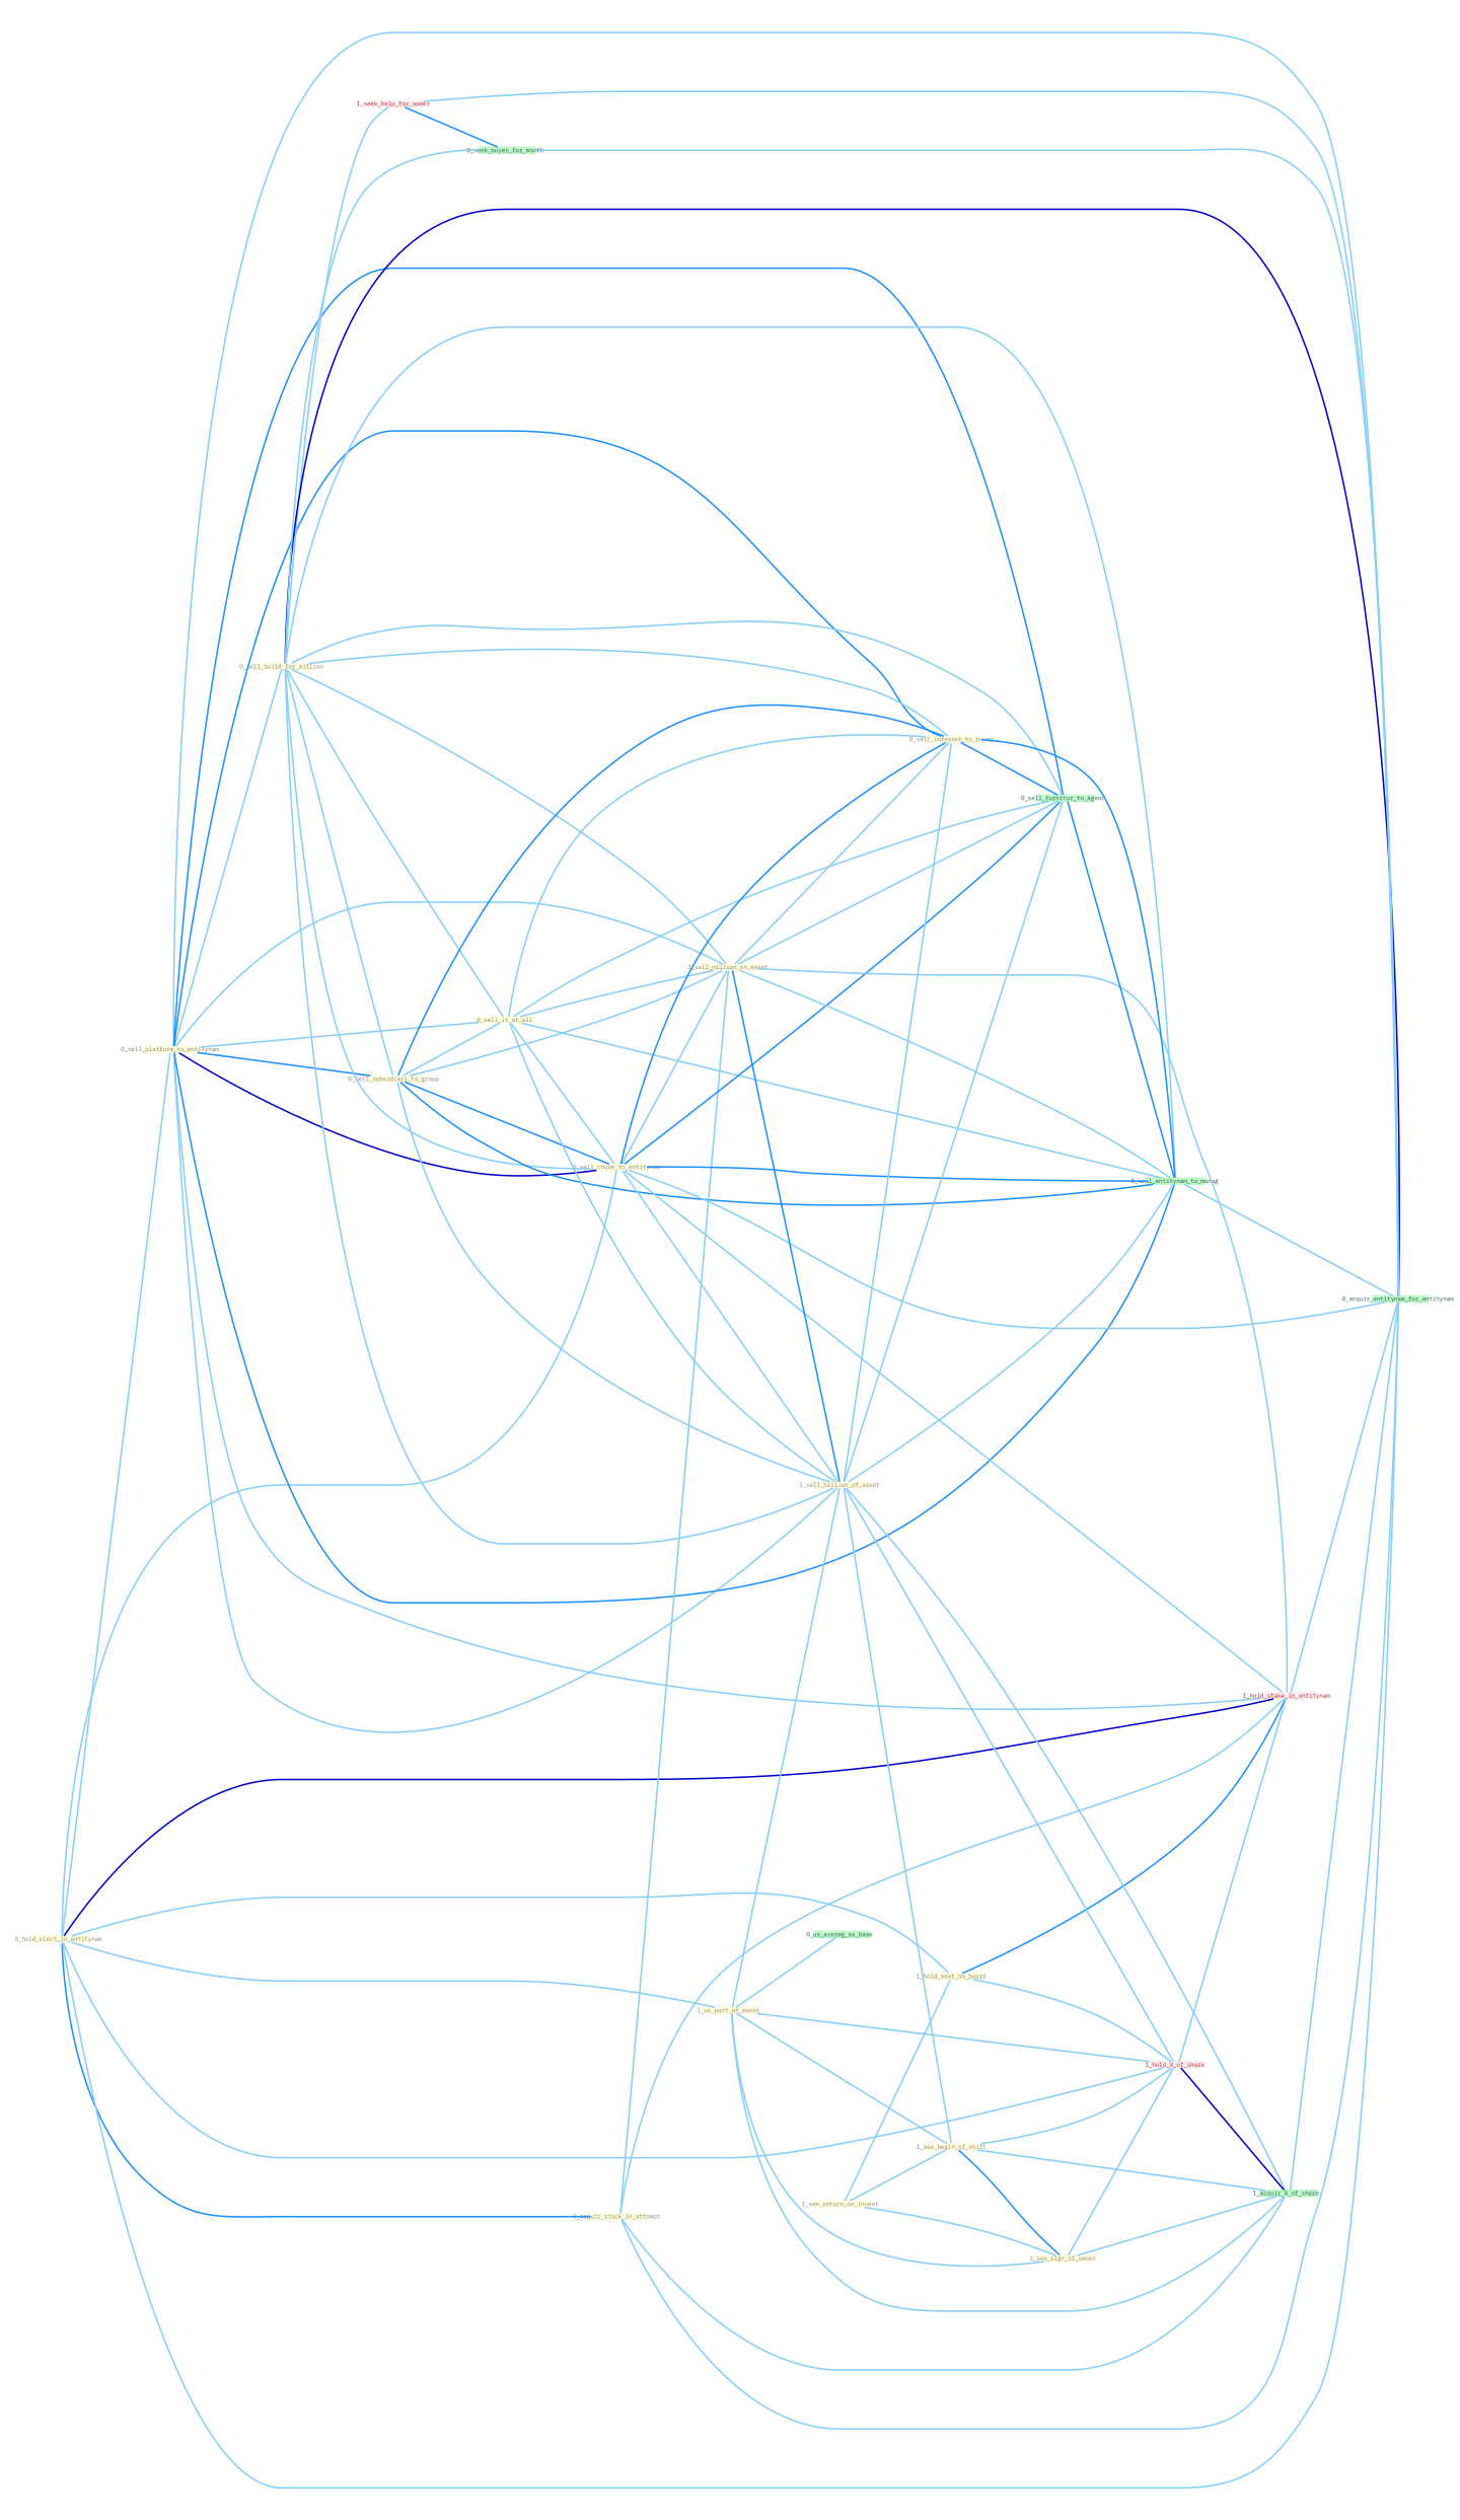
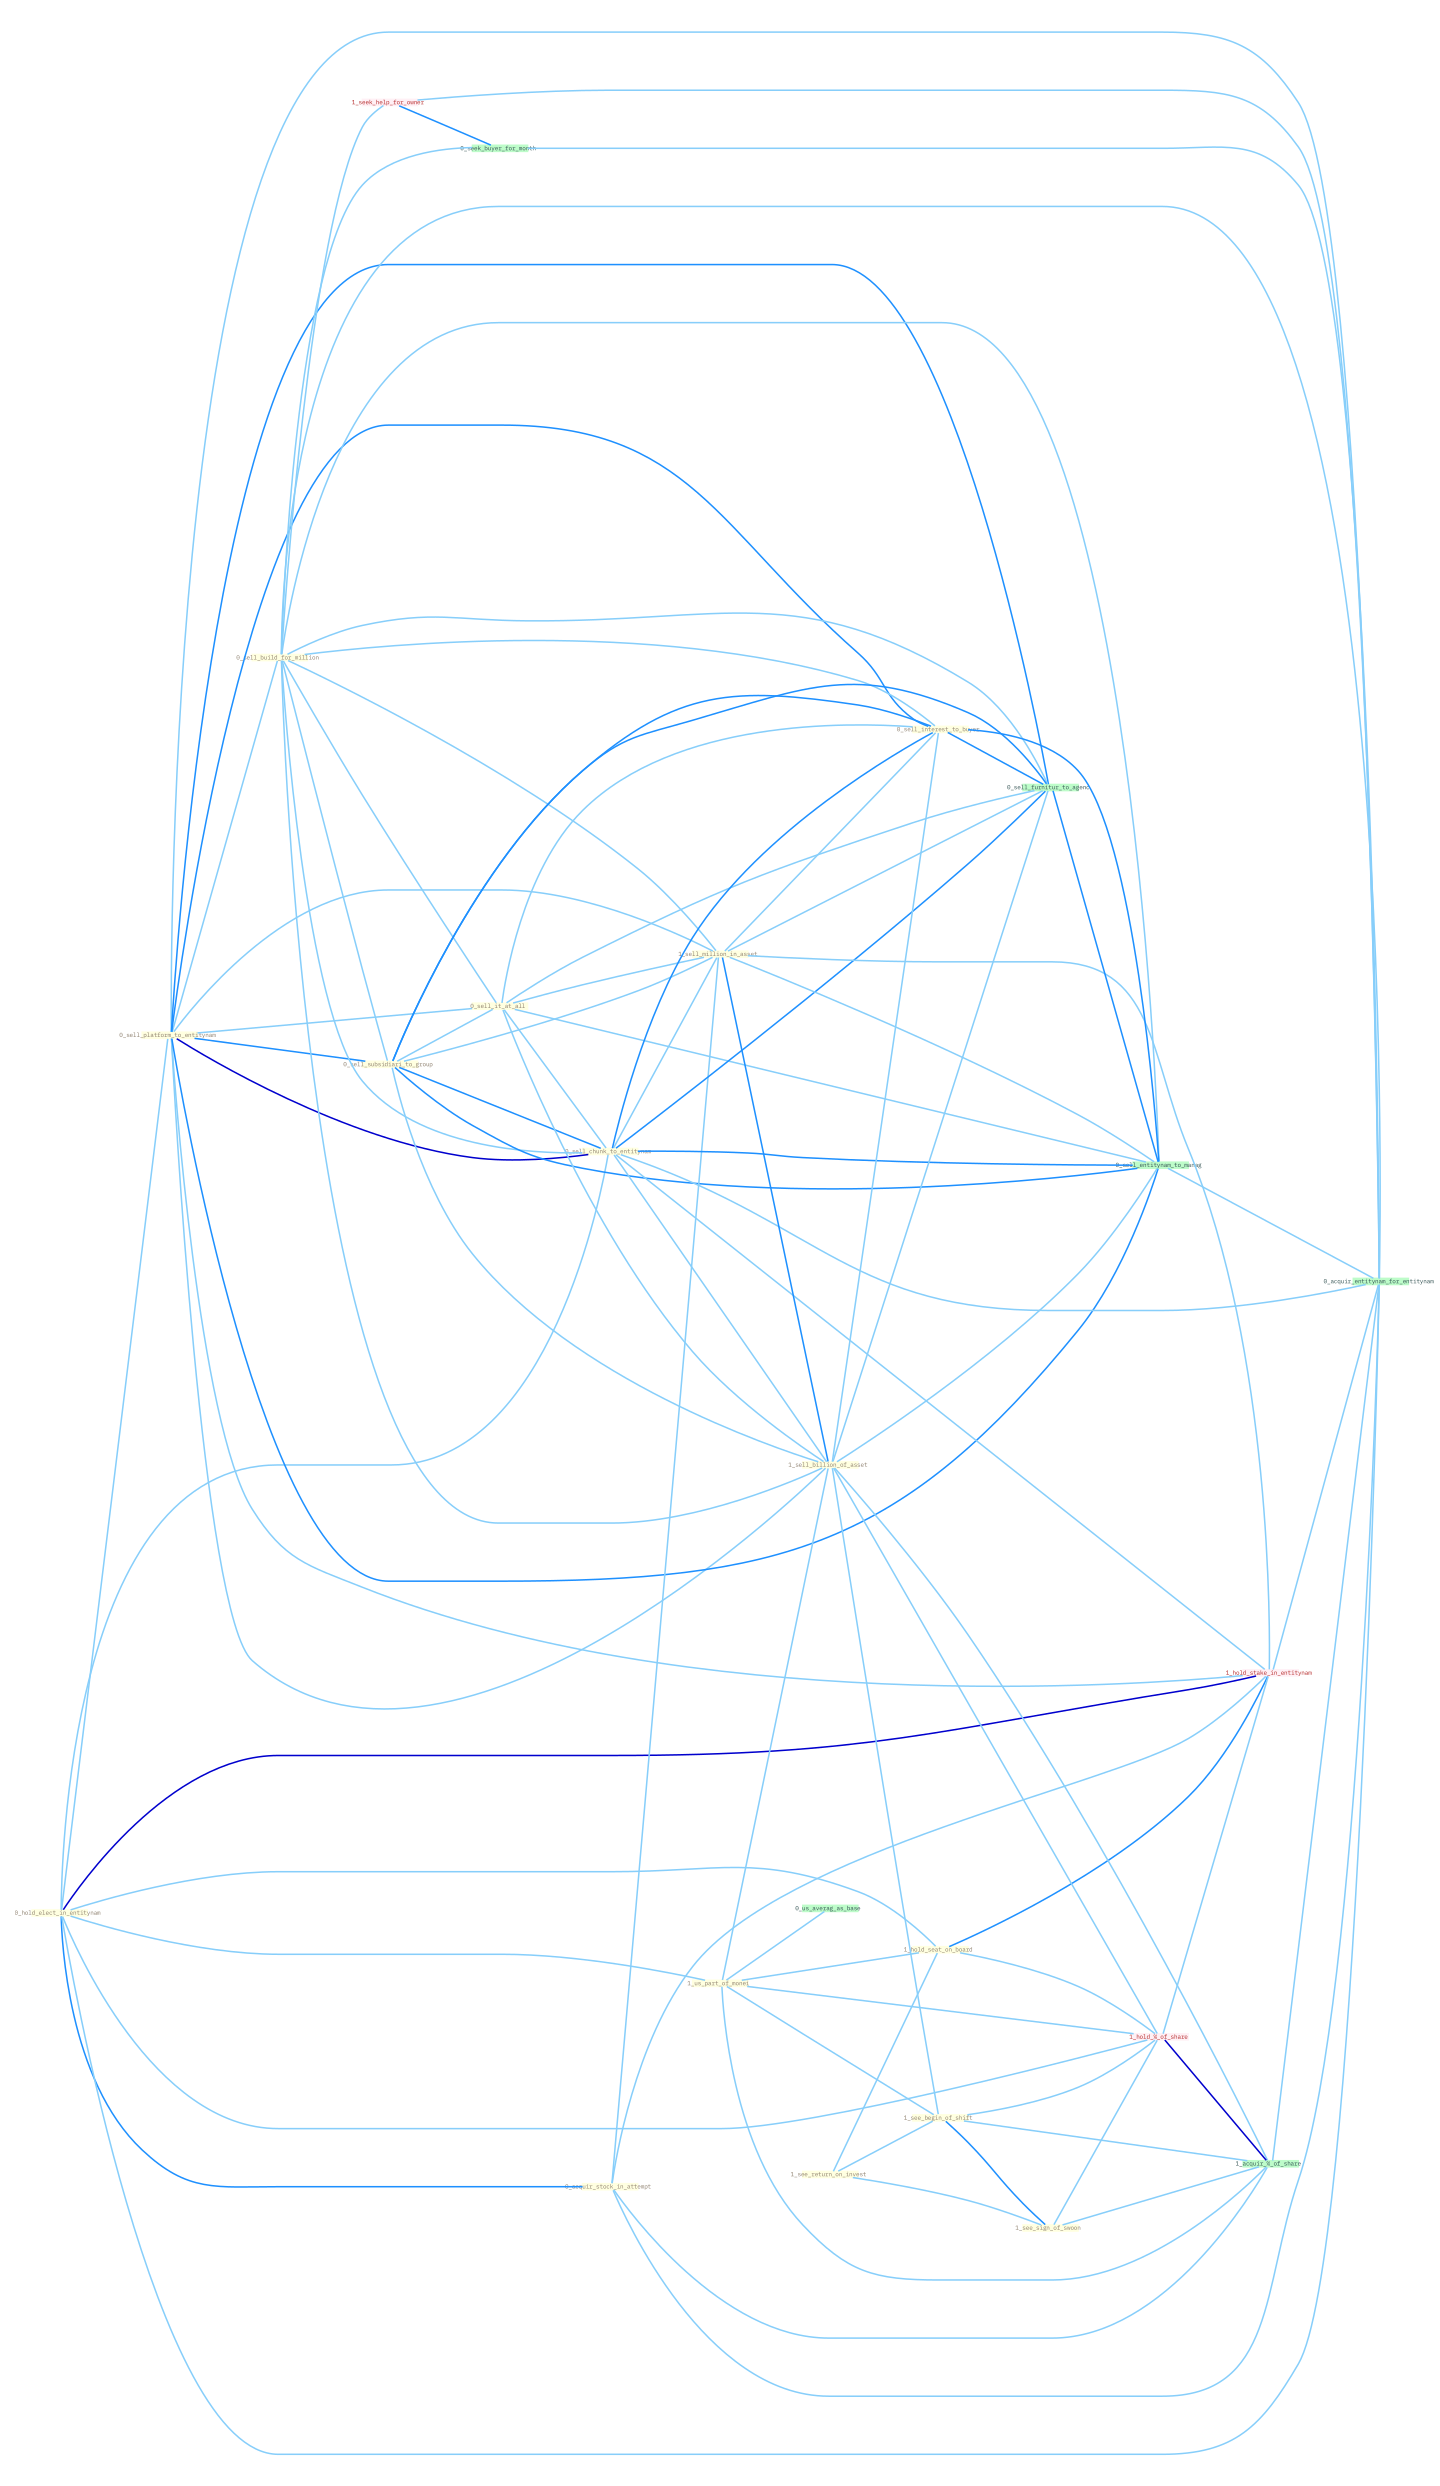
  graph {
    fontname="IBM Plex Mono"
    rankdir=LR
    node [color="#ffffe0" fixedsize=true fontcolor="#8b7d6b" fontname="IBM Plex Mono" fontsize=4 shape=polygon style=filled]
    edge [color="#87cefa" fontname="IBM Plex Mono" w=1]
    "0_hold_elect_in_entitynam " [height=.06 width=.5]
    "0_sell_platform_to_entitynam " [height=.06 width=.5]
    "1_see_return_on_invest " [height=.06 width=.5]
    "0_sell_build_for_million " [height=.06 width=.5]
    "1_us_part_of_monei " [height=.06 width=.5]
    "0_sell_subsidiari_to_group " [height=.06 width=.5]
    "0_sell_it_at_all " [height=.06 width=.5]
    "0_acquir_stock_in_attempt " [height=.06 width=.5]
    "1_hold_seat_on_board " [height=.06 width=.5]
    "0_sell_chunk_to_entitynam " [height=.06 width=.5]
    "1_sell_million_in_asset " [height=.06 width=.5]
    "1_sell_billion_of_asset " [height=.06 width=.5]
    "1_see_begin_of_shift " [height=.06 width=.5]
    "1_see_sign_of_swoon " [height=.06 width=.5]
    "0_sell_interest_to_buyer " [height=.06 width=.5]
    "1_hold_%_of_share " [color="#fff0f5" fontcolor="#b22222" height=.06 width=.5]
    "1_hold_stake_in_entitynam " [color="#fff0f5" fontcolor="#b22222" height=.06 width=.5]
    "1_seek_help_for_owner " [color="#fff0f5" fontcolor="#b22222" height=.06 width=.5]
    "0_acquir_entitynam_for_entitynam " [color="#BDFCC9" fontcolor="#2f4f4f" height=.06 width=.5]
    "0_sell_furnitur_to_agenc " [color="#BDFCC9" fontcolor="#2f4f4f" height=.06 width=.5]
    "0_sell_entitynam_to_manag " [color="#BDFCC9" fontcolor="#2f4f4f" height=.06 width=.5]
    "0_seek_buyer_for_month " [color="#BDFCC9" fontcolor="#2f4f4f" height=.06 width=.5]
    "1_acquir_%_of_share " [color="#BDFCC9" fontcolor="#2f4f4f" height=.06 width=.5]
    "0_us_averag_as_base " [color="#BDFCC9" fontcolor="#2f4f4f" height=.06 width=.5]
    subgraph sub_1 {
      "0_hold_elect_in_entitynam "
      "0_sell_platform_to_entitynam "
      "1_see_return_on_invest "
      "0_sell_build_for_million "
      "1_us_part_of_monei "
      "0_sell_subsidiari_to_group "
      "0_sell_it_at_all "
      "0_acquir_stock_in_attempt "
      "1_hold_seat_on_board "
      "0_sell_chunk_to_entitynam "
      "1_sell_million_in_asset "
      "1_sell_billion_of_asset "
      "1_see_begin_of_shift "
      "1_see_sign_of_swoon "
      "0_sell_interest_to_buyer "
    }
    subgraph sub_2 {
      "1_hold_%_of_share "
      "1_hold_stake_in_entitynam "
      "1_seek_help_for_owner "
    }
    "0_hold_elect_in_entitynam " -- "0_sell_platform_to_entitynam "
    "0_hold_elect_in_entitynam " -- "1_us_part_of_monei "
    "0_hold_elect_in_entitynam " -- "0_acquir_stock_in_attempt " [color="#1e90ff"]
    "0_hold_elect_in_entitynam " -- "1_hold_seat_on_board "
    "0_hold_elect_in_entitynam " -- "0_sell_chunk_to_entitynam "
    "0_hold_elect_in_entitynam " -- "1_hold_%_of_share "
    "0_hold_elect_in_entitynam " -- "1_hold_stake_in_entitynam " [color="#0000cd" w=3]
    "0_hold_elect_in_entitynam " -- "0_acquir_entitynam_for_entitynam "
    "0_sell_platform_to_entitynam " -- "0_sell_build_for_million "
    "0_sell_platform_to_entitynam " -- "0_sell_subsidiari_to_group " [color="#1e90ff" w=2]
    "0_sell_platform_to_entitynam " -- "0_sell_it_at_all "
    "0_sell_platform_to_entitynam " -- "0_sell_chunk_to_entitynam " [color="#0000cd" w=3]
    "0_sell_platform_to_entitynam " -- "1_sell_million_in_asset "
    "0_sell_platform_to_entitynam " -- "1_sell_billion_of_asset "
    "0_sell_platform_to_entitynam " -- "0_sell_interest_to_buyer " [color="#1e90ff" w=2]
    "0_sell_platform_to_entitynam " -- "1_hold_stake_in_entitynam "
    "0_sell_platform_to_entitynam " -- "0_acquir_entitynam_for_entitynam "
    "0_sell_platform_to_entitynam " -- "0_sell_furnitur_to_agenc " [color="#1e90ff" w=2]
    "0_sell_platform_to_entitynam " -- "0_sell_entitynam_to_manag " [color="#1e90ff" w=2]
    "1_see_return_on_invest " -- "1_hold_seat_on_board "
    "1_see_return_on_invest " -- "1_see_begin_of_shift "
    "1_see_return_on_invest " -- "1_see_sign_of_swoon "
    "0_sell_build_for_million " -- "0_sell_subsidiari_to_group "
    "0_sell_build_for_million " -- "0_sell_it_at_all "
    "0_sell_build_for_million " -- "0_sell_chunk_to_entitynam "
    "0_sell_build_for_million " -- "1_sell_million_in_asset "
    "0_sell_build_for_million " -- "1_sell_billion_of_asset "
    "0_sell_build_for_million " -- "0_sell_interest_to_buyer "
    "0_sell_build_for_million " -- "1_seek_help_for_owner "
-   "0_sell_build_for_million " -- "0_acquir_entitynam_for_entitynam " [color="#0000cd"]
+   "0_sell_build_for_million " -- "0_acquir_entitynam_for_entitynam "
    "0_sell_build_for_million " -- "0_sell_furnitur_to_agenc "
    "0_sell_build_for_million " -- "0_sell_entitynam_to_manag "
    "0_sell_build_for_million " -- "0_seek_buyer_for_month "
    "1_us_part_of_monei " -- "1_sell_billion_of_asset "
    "1_us_part_of_monei " -- "1_see_begin_of_shift "
-   "1_us_part_of_monei " -- "1_see_sign_of_swoon "
+   "1_us_part_of_monei " -- "1_hold_seat_on_board "
    "1_us_part_of_monei " -- "1_hold_%_of_share "
    "1_us_part_of_monei " -- "1_acquir_%_of_share "
    "1_us_part_of_monei " -- "0_us_averag_as_base "
    "0_sell_subsidiari_to_group " -- "0_sell_it_at_all "
    "0_sell_subsidiari_to_group " -- "0_sell_chunk_to_entitynam " [color="#1e90ff" w=2]
    "0_sell_subsidiari_to_group " -- "1_sell_million_in_asset "
    "0_sell_subsidiari_to_group " -- "1_sell_billion_of_asset "
    "0_sell_subsidiari_to_group " -- "0_sell_interest_to_buyer " [color="#1e90ff" w=2]
+   "0_sell_subsidiari_to_group " -- "0_sell_furnitur_to_agenc " [color="#1e90ff" w=2]
    "0_sell_subsidiari_to_group " -- "0_sell_entitynam_to_manag " [color="#1e90ff" w=2]
    "0_sell_it_at_all " -- "0_sell_chunk_to_entitynam "
    "0_sell_it_at_all " -- "1_sell_million_in_asset "
    "0_sell_it_at_all " -- "1_sell_billion_of_asset "
    "0_sell_it_at_all " -- "0_sell_interest_to_buyer "
    "0_sell_it_at_all " -- "0_sell_furnitur_to_agenc "
    "0_sell_it_at_all " -- "0_sell_entitynam_to_manag "
    "0_acquir_stock_in_attempt " -- "1_sell_million_in_asset "
    "0_acquir_stock_in_attempt " -- "1_hold_stake_in_entitynam "
    "0_acquir_stock_in_attempt " -- "0_acquir_entitynam_for_entitynam "
    "0_acquir_stock_in_attempt " -- "1_acquir_%_of_share "
    "1_hold_seat_on_board " -- "1_hold_%_of_share "
    "1_hold_seat_on_board " -- "1_hold_stake_in_entitynam " [color="#1e90ff"]
    "0_sell_chunk_to_entitynam " -- "1_sell_million_in_asset "
    "0_sell_chunk_to_entitynam " -- "1_sell_billion_of_asset "
    "0_sell_chunk_to_entitynam " -- "0_sell_interest_to_buyer " [color="#1e90ff" w=2]
    "0_sell_chunk_to_entitynam " -- "1_hold_stake_in_entitynam "
    "0_sell_chunk_to_entitynam " -- "0_acquir_entitynam_for_entitynam "
    "0_sell_chunk_to_entitynam " -- "0_sell_furnitur_to_agenc " [color="#1e90ff" w=2]
    "0_sell_chunk_to_entitynam " -- "0_sell_entitynam_to_manag " [color="#1e90ff" w=2]
    "1_sell_million_in_asset " -- "1_sell_billion_of_asset " [color="#1e90ff" w=2]
    "1_sell_million_in_asset " -- "0_sell_interest_to_buyer "
    "1_sell_million_in_asset " -- "1_hold_stake_in_entitynam "
    "1_sell_million_in_asset " -- "0_sell_furnitur_to_agenc "
    "1_sell_million_in_asset " -- "0_sell_entitynam_to_manag "
    "1_sell_billion_of_asset " -- "1_see_begin_of_shift "
    "1_sell_billion_of_asset " -- "0_sell_interest_to_buyer "
    "1_sell_billion_of_asset " -- "1_hold_%_of_share "
    "1_sell_billion_of_asset " -- "0_sell_furnitur_to_agenc "
    "1_sell_billion_of_asset " -- "0_sell_entitynam_to_manag "
    "1_sell_billion_of_asset " -- "1_acquir_%_of_share "
    "1_see_begin_of_shift " -- "1_see_sign_of_swoon " [color="#1e90ff" w=2]
    "1_see_begin_of_shift " -- "1_hold_%_of_share "
    "1_see_begin_of_shift " -- "1_acquir_%_of_share "
    "1_see_sign_of_swoon " -- "1_hold_%_of_share "
    "1_see_sign_of_swoon " -- "1_acquir_%_of_share "
    "0_sell_interest_to_buyer " -- "0_sell_furnitur_to_agenc " [color="#1e90ff" w=2]
    "0_sell_interest_to_buyer " -- "0_sell_entitynam_to_manag " [color="#1e90ff" w=2]
    "1_hold_%_of_share " -- "1_hold_stake_in_entitynam "
    "1_hold_%_of_share " -- "1_acquir_%_of_share " [color="#0000cd" w=3]
    "1_hold_stake_in_entitynam " -- "0_acquir_entitynam_for_entitynam "
    "1_seek_help_for_owner " -- "0_acquir_entitynam_for_entitynam "
    "1_seek_help_for_owner " -- "0_seek_buyer_for_month " [color="#1e90ff" w=2]
    "0_sell_furnitur_to_agenc " -- "0_sell_entitynam_to_manag " [color="#1e90ff" w=2]
    "0_sell_entitynam_to_manag " -- "0_acquir_entitynam_for_entitynam "
    "0_seek_buyer_for_month " -- "0_acquir_entitynam_for_entitynam "
    "1_acquir_%_of_share " -- "0_acquir_entitynam_for_entitynam "
  }
